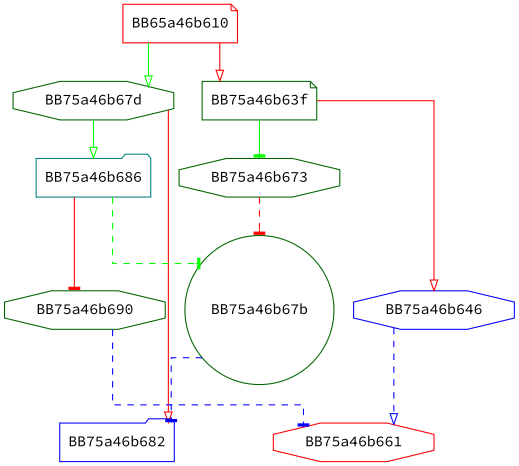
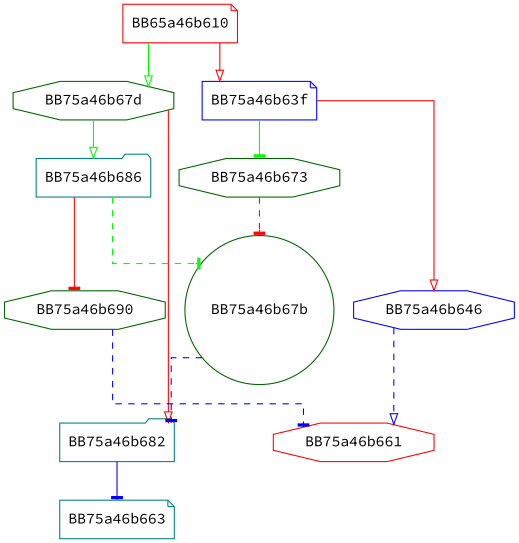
  digraph {
    fontname="Source Code Pro"
    splines=ortho
    node [color=darkgreen fontname="Source Code Pro" shape=octagon]
    edge [arrowhead=tee color=red fontname="Source Code Pro" style=solid]
    n1 [color=red label=BB65a46b610 shape=note]
    BB75a46b67d
-   BB75a46b63f [shape=note]
-   BB75a46b682 [color=blue shape=folder]
+   BB75a46b63f [color=blue shape=note]
+   BB75a46b682 [color=teal shape=folder]
    BB75a46b686 [color=teal shape=folder]
    BB75a46b673
    BB75a46b646 [color=blue]
+   BB75a46b663 [color=teal shape=note]
    BB75a46b67b [shape=circle]
    BB75a46b690
    BB75a46b661 [color=red]
    n1 -> BB75a46b67d [arrowhead=onormal color=green]
    n1 -> BB75a46b63f [arrowhead=onormal]
    BB75a46b67d -> BB75a46b682 [arrowhead=onormal]
    BB75a46b67d -> BB75a46b686 [arrowhead=onormal color=green]
    BB75a46b63f -> BB75a46b673 [color=green]
    BB75a46b63f -> BB75a46b646 [arrowhead=onormal]
+   BB75a46b682 -> BB75a46b663 [color=blue]
    BB75a46b686 -> BB75a46b67b [color=green style=dashed]
    BB75a46b686 -> BB75a46b690
    BB75a46b673 -> BB75a46b67b [style=dashed]
    BB75a46b646 -> BB75a46b661 [arrowhead=onormal color=blue style=dashed]
    BB75a46b67b -> BB75a46b682 [color=blue style=dashed]
    BB75a46b690 -> BB75a46b661 [color=blue style=dashed]
  }
